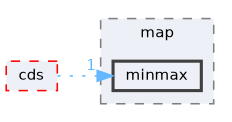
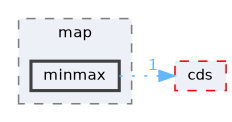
  digraph {
    compound=true
    rankdir=LR
    node [fillcolor="#edf0f7" fontname=Helvetica fontsize=10 shape=box]
    n1 [color=grey25 height=0.2 label=minmax style="filled,bold" width=0.4]
    n2 [color=red height=0.2 label=cds style="filled,dashed" width=0.4]
    subgraph cluster_1 {
      bgcolor="#edf0f7"
      fontname=Helvetica
      fontsize=10
      label=map
      pencolor=grey50
      style="filled,dashed"
      n1
    }
-   n2 -> n1 [color=steelblue1 fontcolor=steelblue1 fontname=Helvetica fontsize=10 headlabel=1 labeldistance=1.5 labelfontname=Helvetica labelfontsize=10 style=dotted]
+   n1 -> n2 [color=steelblue1 fontcolor=steelblue1 fontname=Helvetica fontsize=10 headlabel=1 labeldistance=1.5 labelfontname=Helvetica labelfontsize=10 style=dotted]
  }
